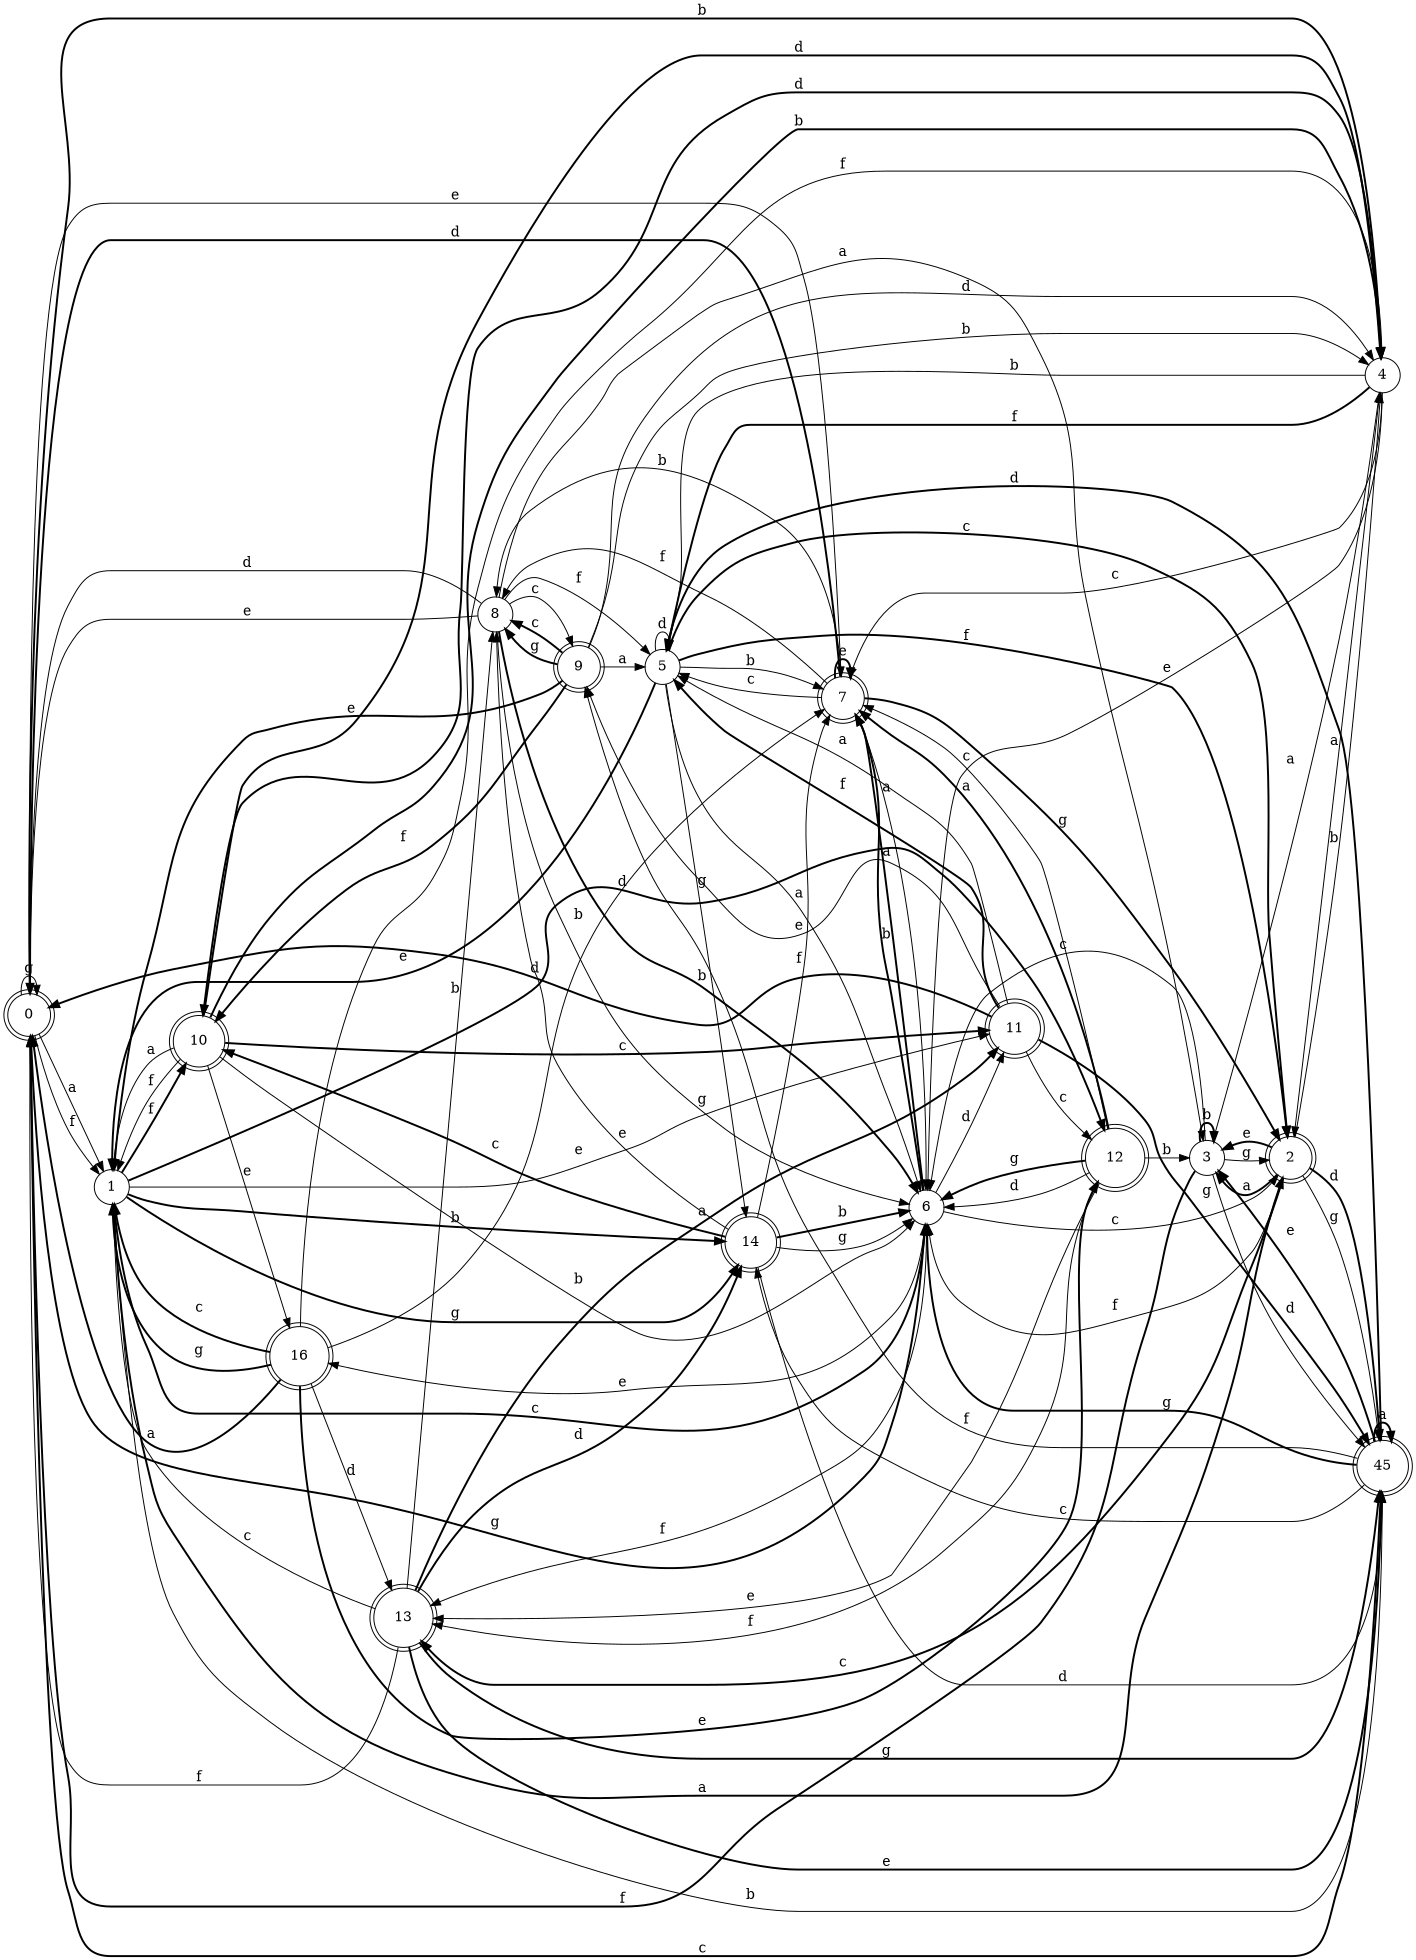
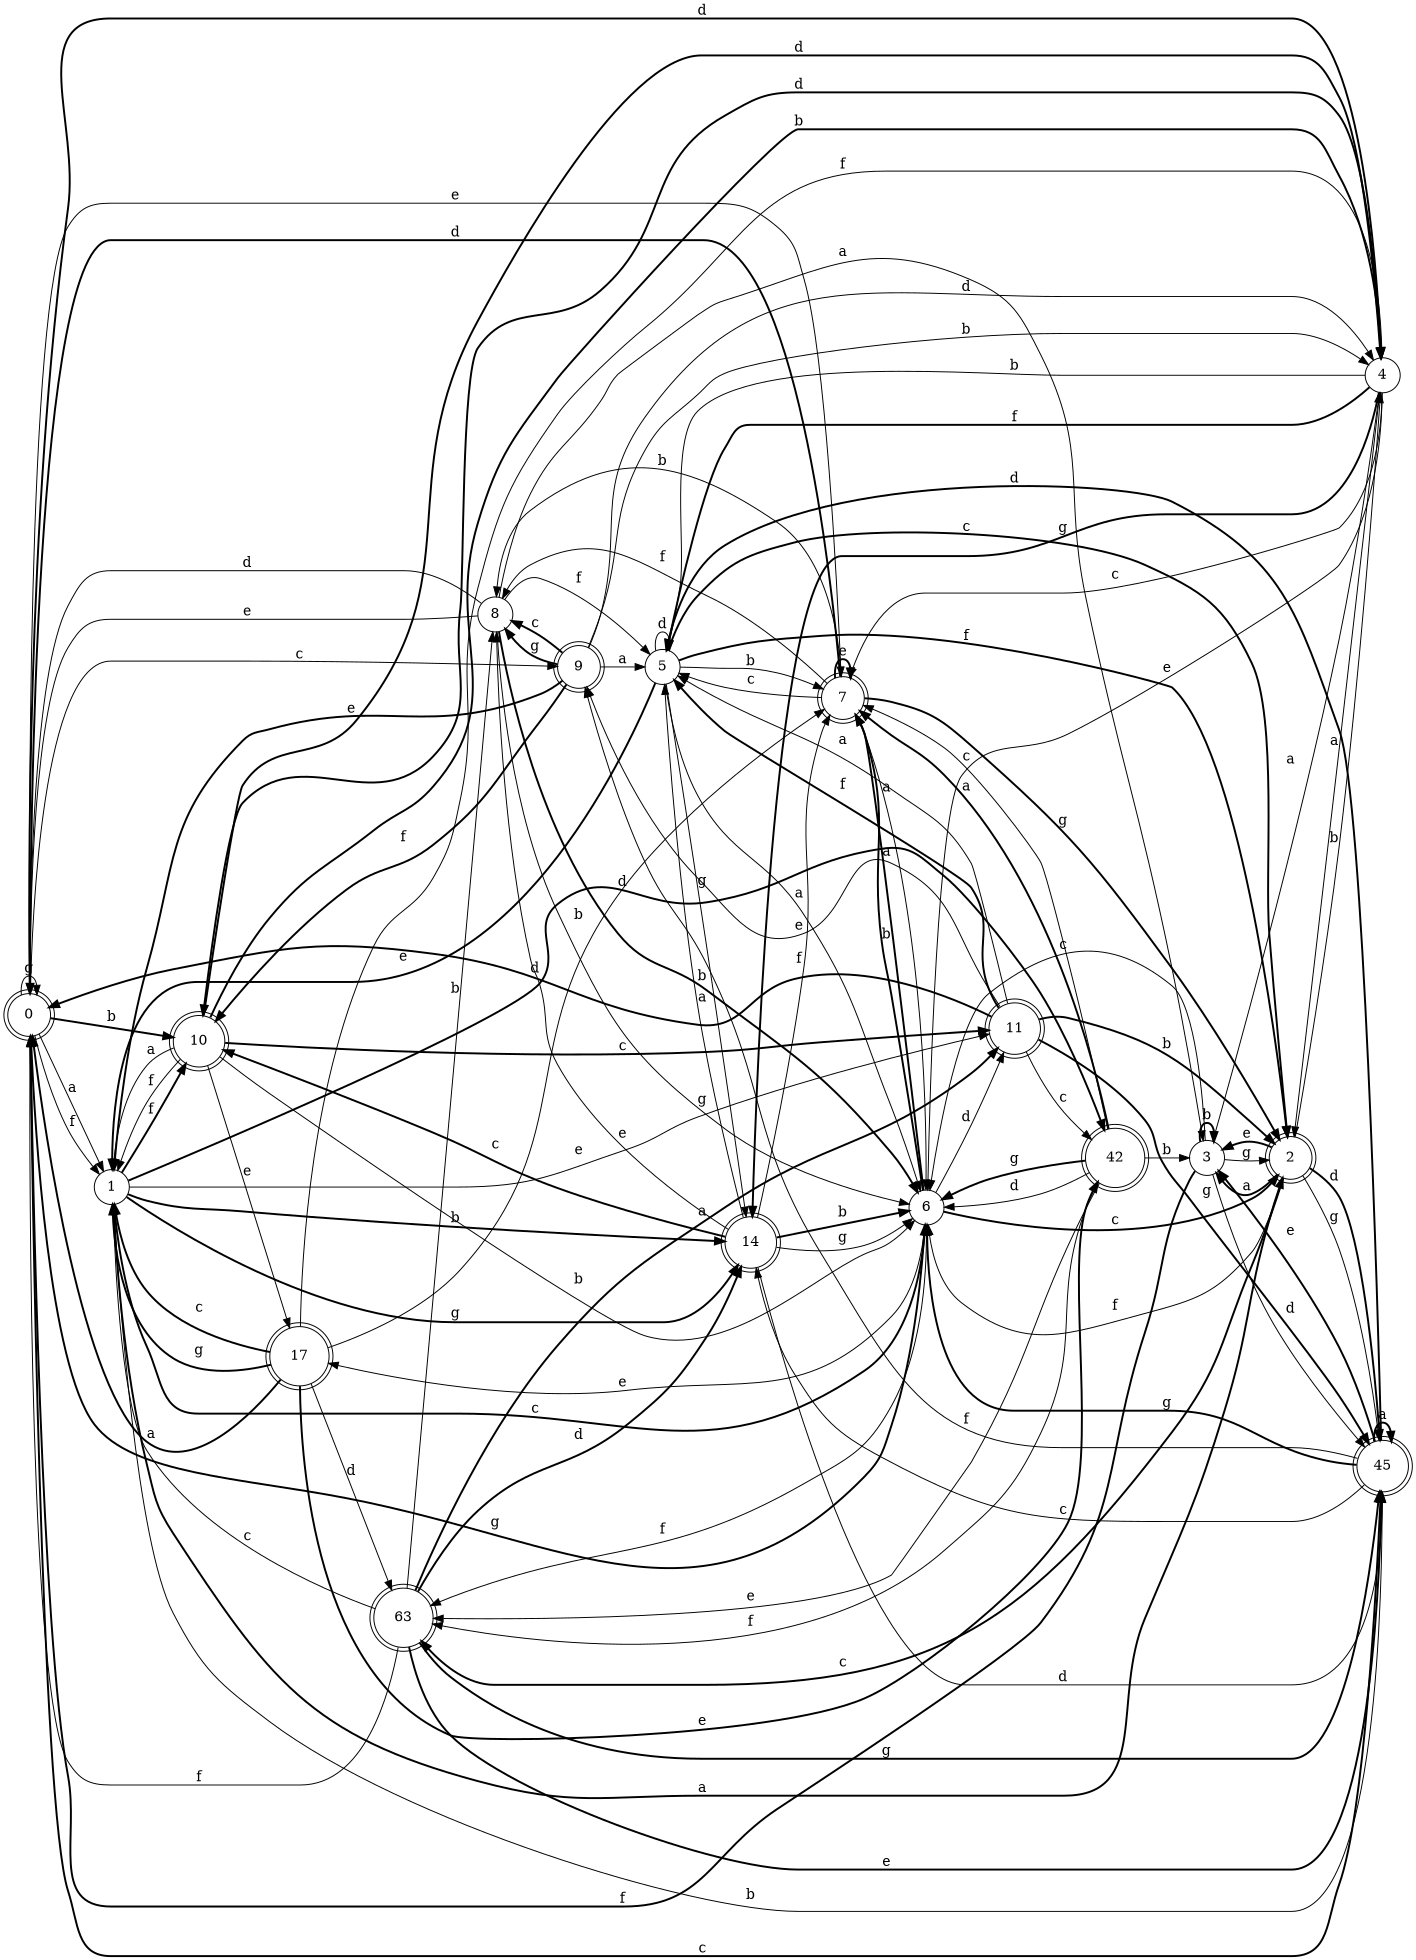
  digraph {
    rankdir=LR
    node [color=black fillcolor=white shape=doublecircle style="rounded,filled"]
    edge [style=solid]
    n1 [label=0]
    n2 [label=1 shape=circle style=filled]
    n3 [label=4 shape=circle style=filled]
    n4 [label=7]
    n5 [label=10]
    n6 [label=45]
    n7 [label=2]
    n8 [label=6 shape=circle style=filled]
    n9 [label=11]
-   n10 [label=12]
+   n10 [label=42]
    n11 [label=14]
    n12 [label=5 shape=circle style=filled]
    n13 [label=8 shape=circle style=filled]
-   n14 [label=16]
+   n14 [label=17]
    n15 [label=3 shape=circle style=filled]
    n16 [label=9]
-   n17 [label=13]
+   n17 [label=63]
    n1 -> n1 [label=g]
    n1 -> n2 [label=a]
    n1 -> n2 [label=f]
-   n1 -> n3 [label=b style=bold]
+   n1 -> n3 [label=d style=bold]
    n1 -> n4 [label=e]
+   n1 -> n5 [label=b style=bold]
    n1 -> n6 [label=c style=bold]
    n2 -> n5 [label=f style=bold]
    n2 -> n7 [label=a style=bold]
    n2 -> n8 [label=c style=bold]
    n2 -> n9 [label=e]
    n2 -> n10 [label=d style=bold]
    n2 -> n11 [label=b style=bold]
    n2 -> n11 [label=g style=bold]
    n3 -> n4 [label=c]
    n3 -> n5 [label=d style=bold]
    n3 -> n7 [label=a]
    n3 -> n8 [label=e]
+   n3 -> n11 [label=g style=bold]
    n3 -> n12 [label=b]
    n3 -> n12 [label=f style=bold]
    n4 -> n1 [label=d style=bold]
    n4 -> n4 [label=e style=bold]
    n4 -> n7 [label=g style=bold]
    n4 -> n8 [label=a]
    n4 -> n12 [label=c]
    n4 -> n13 [label=b]
    n4 -> n13 [label=f]
    n5 -> n2 [label=a]
    n5 -> n2 [label=f]
    n5 -> n3 [label=b style=bold]
    n5 -> n3 [label=d style=bold]
    n5 -> n8 [label=b]
    n5 -> n9 [label=c style=bold]
    n5 -> n14 [label=e]
    n6 -> n2 [label=b]
    n6 -> n6 [label=a style=bold]
    n6 -> n8 [label=g style=bold]
    n6 -> n11 [label=c]
    n6 -> n12 [label=d style=bold]
    n6 -> n15 [label=e style=bold]
    n6 -> n16 [label=f]
    n7 -> n3 [label=b]
    n7 -> n6 [label=d style=bold]
    n7 -> n6 [label=g]
    n7 -> n8 [label=f]
    n7 -> n15 [label=a style=bold]
    n7 -> n15 [label=e style=bold]
    n7 -> n17 [label=c style=bold]
    n8 -> n1 [label=g style=bold]
    n8 -> n4 [label=a style=bold]
    n8 -> n4 [label=b style=bold]
-   n8 -> n7 [label=c]
+   n8 -> n7 [label=c style=bold]
    n8 -> n9 [label=d]
    n8 -> n14 [label=e]
    n8 -> n17 [label=f]
    n9 -> n1 [label=d style=bold]
    n9 -> n6 [label=g style=bold]
+   n9 -> n7 [label=b style=bold]
    n9 -> n10 [label=c]
    n9 -> n12 [label=a]
    n9 -> n12 [label=f style=bold]
    n9 -> n16 [label=e]
    n10 -> n4 [label=a style=bold]
    n10 -> n4 [label=c]
    n10 -> n8 [label=d]
    n10 -> n8 [label=g style=bold]
    n10 -> n15 [label=b]
    n10 -> n17 [label=e]
    n10 -> n17 [label=f]
    n11 -> n4 [label=f]
    n11 -> n5 [label=c style=bold]
    n11 -> n6 [label=d]
    n11 -> n8 [label=b style=bold]
    n11 -> n8 [label=g]
+   n11 -> n12 [label=a]
    n11 -> n13 [label=e]
    n12 -> n2 [label=e style=bold]
    n12 -> n4 [label=b]
    n12 -> n7 [label=c style=bold]
    n12 -> n7 [label=f style=bold]
    n12 -> n8 [label=a]
    n12 -> n11 [label=g]
    n12 -> n12 [label=d]
    n13 -> n1 [label=d]
    n13 -> n1 [label=e]
    n13 -> n8 [label=b style=bold]
    n13 -> n8 [label=g]
    n13 -> n12 [label=f]
    n13 -> n15 [label=a]
-   n13 -> n16 [label=c]
+   n1 -> n16 [label=c]
    n14 -> n1 [label=a style=bold]
    n14 -> n2 [label=c style=bold]
    n14 -> n2 [label=g style=bold]
    n14 -> n3 [label=f]
    n14 -> n4 [label=b]
    n14 -> n10 [label=e style=bold]
    n14 -> n17 [label=d]
    n15 -> n1 [label=f style=bold]
    n15 -> n3 [label=a]
    n15 -> n6 [label=d]
    n15 -> n7 [label=g]
    n15 -> n8 [label=c]
    n15 -> n15 [label=b style=bold]
    n16 -> n2 [label=e style=bold]
    n16 -> n3 [label=b]
    n16 -> n3 [label=d]
    n16 -> n5 [label=f style=bold]
    n16 -> n12 [label=a]
    n16 -> n13 [label=c style=bold]
    n16 -> n13 [label=g style=bold]
    n17 -> n1 [label=f]
    n17 -> n2 [label=c]
    n17 -> n6 [label=e style=bold]
    n17 -> n6 [label=g style=bold]
    n17 -> n9 [label=a style=bold]
    n17 -> n11 [label=d style=bold]
    n17 -> n13 [label=b]
  }
